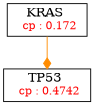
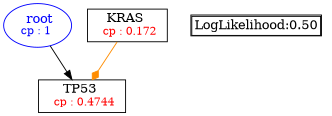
  digraph {
    fontsize=10
    node [shape=box]
-   n2 [label=<TP53 <br/> <font color='Red' POINT-SIZE='12'> cp : 0.4742 </font>>]
+   n1 [color=Blue label=<<font color='Blue'> root</font><br/><font color='Blue' POINT-SIZE='12'>cp : 1 </font>> shape=oval]
+   n2 [label=<TP53 <br/> <font color='Red' POINT-SIZE='12'> cp : 0.4744 </font>>]
    n3 [label=<KRAS <br/> <font color='Red' POINT-SIZE='12'> cp : 0.172 </font>>]
+   n4 [label=<<TABLE BORDER="1" CELLBORDER="1" CELLSPACING="0" >     <TR><TD ALIGN="LEFT">LogLikelihood:0.50</TD></TR>     </TABLE>> shape=plaintext]
+   n1 -> n2 [arrowhead=normal color=black]
    n3 -> n2 [arrowhead=diamond color=darkorange]
  }
